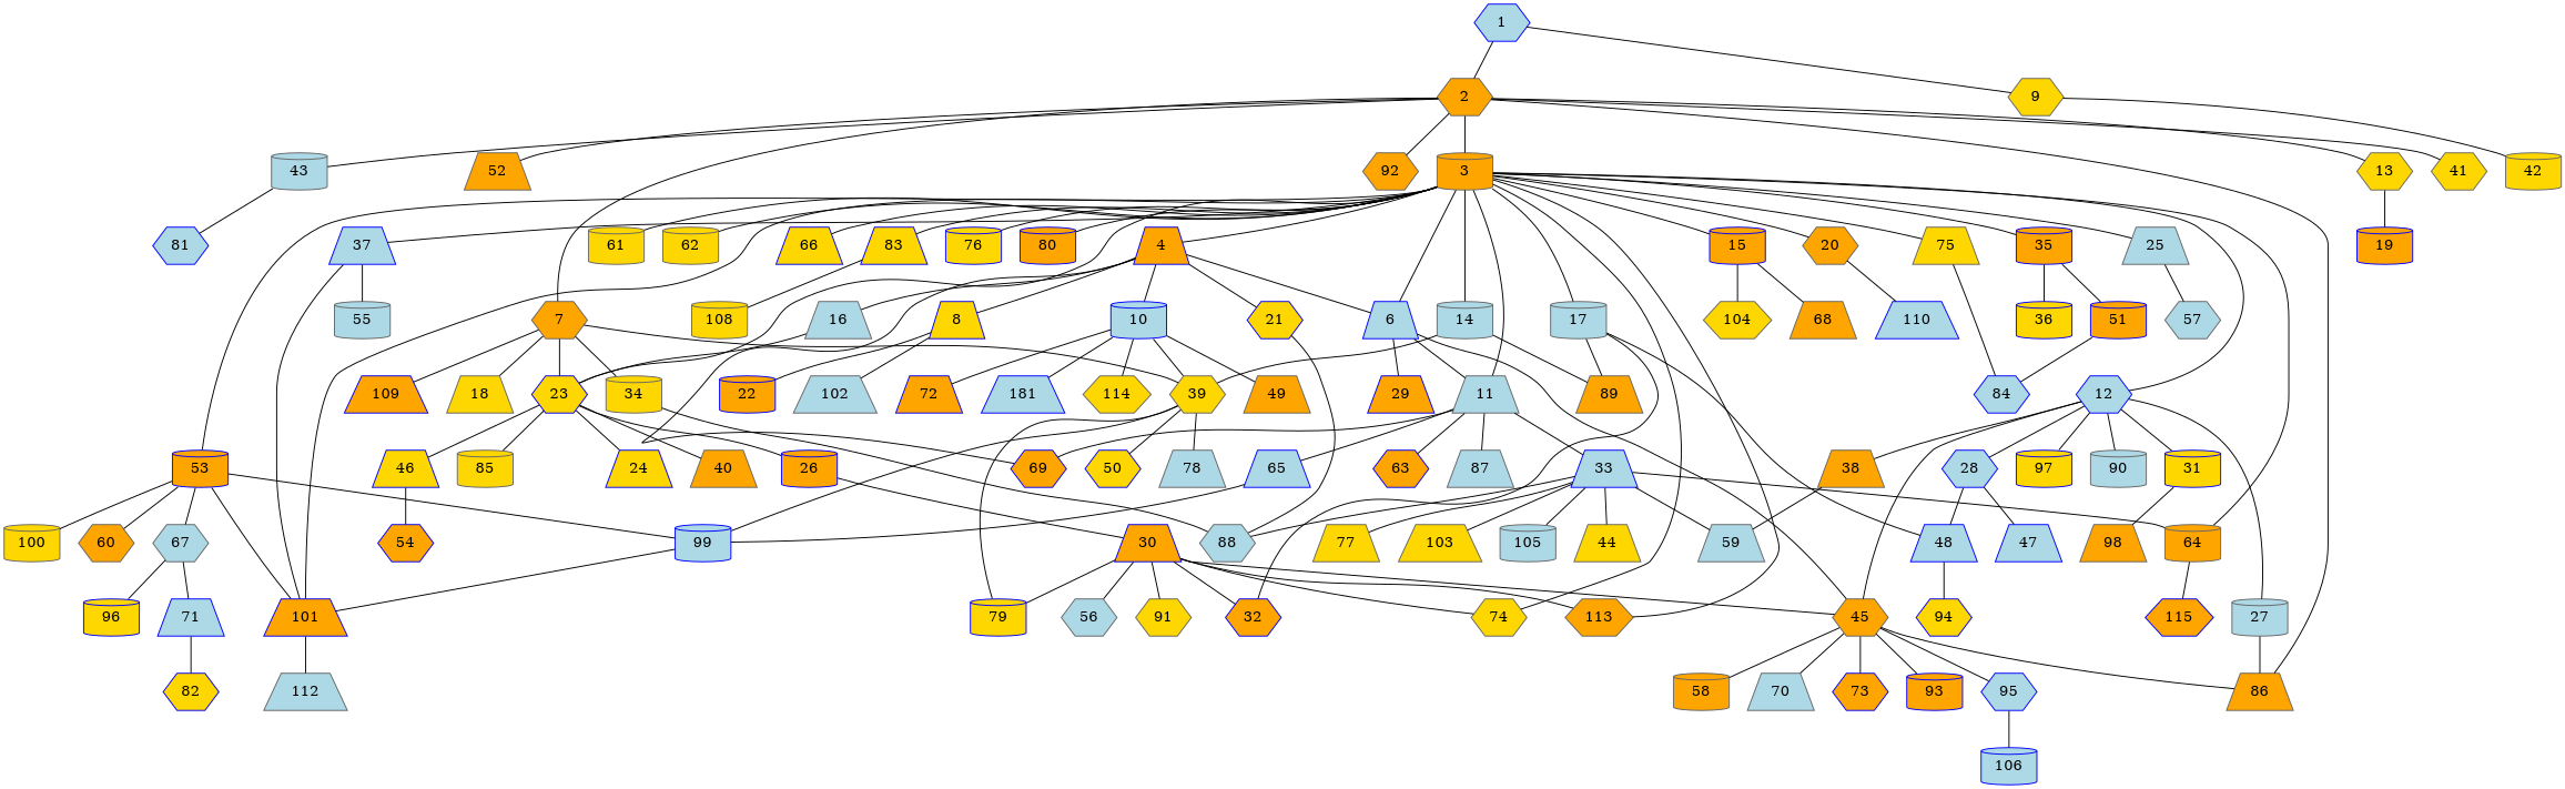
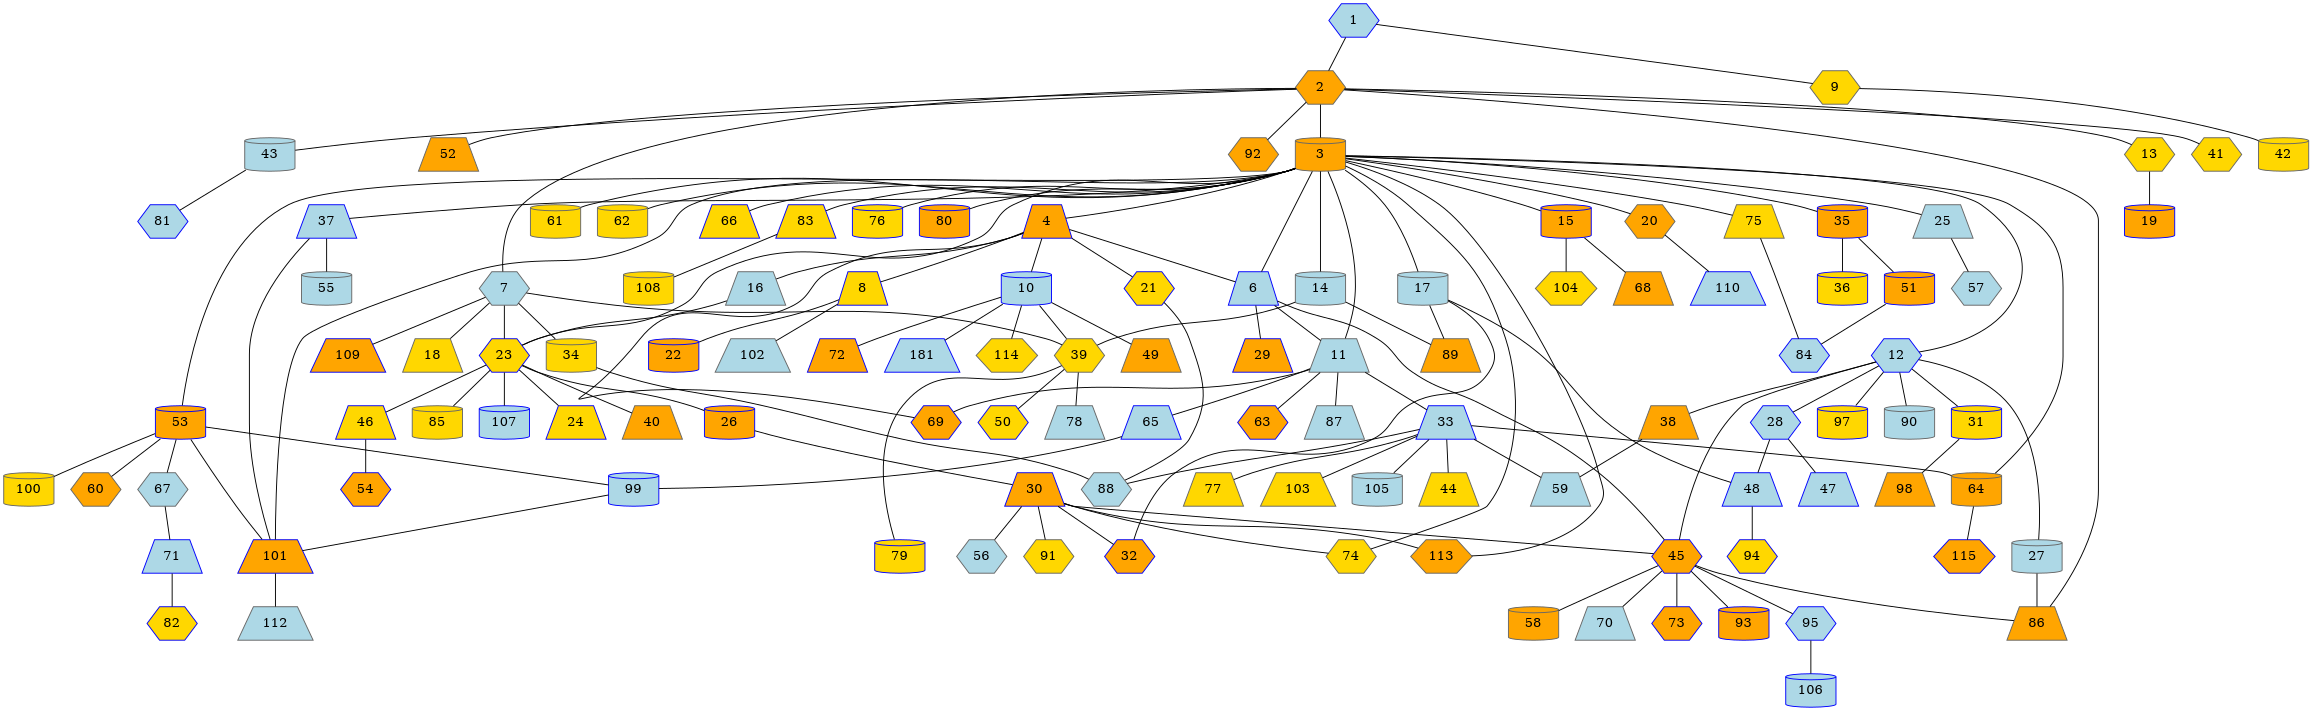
  graph {
    node [color=blue fillcolor=lightblue shape=trapezium style=filled]
    1 [shape=hexagon]
    2 [color=gray40 fillcolor=orange shape=hexagon]
    9 [color=gray40 fillcolor=gold shape=hexagon]
    3 [color=gray40 fillcolor=orange shape=cylinder]
-   7 [color=gray40 fillcolor=orange shape=hexagon]
+   7 [color=gray40 shape=hexagon]
    13 [color=gray40 fillcolor=gold shape=hexagon]
    41 [color=gray40 fillcolor=gold shape=hexagon]
    43 [color=gray40 shape=cylinder]
    52 [color=gray40 fillcolor=orange]
    86 [color=gray40 fillcolor=orange]
    92 [color=gray40 fillcolor=orange shape=hexagon]
    42 [color=gray40 fillcolor=gold shape=cylinder]
    83 [fillcolor=gold]
    108 [color=gray40 fillcolor=gold shape=cylinder]
    4 [fillcolor=orange]
    6
    11 [color=gray40]
    12 [shape=hexagon]
    14 [color=gray40 shape=cylinder]
    15 [fillcolor=orange shape=cylinder]
    17 [color=gray40 shape=cylinder]
    20 [color=gray40 fillcolor=orange shape=hexagon]
    23 [fillcolor=gold shape=hexagon]
    25 [color=gray40]
    35 [fillcolor=orange shape=cylinder]
    37
    53 [fillcolor=orange shape=cylinder]
    61 [color=gray40 fillcolor=gold shape=cylinder]
    62 [color=gray40 fillcolor=gold shape=cylinder]
    64 [color=gray40 fillcolor=orange shape=cylinder]
    66 [fillcolor=gold]
    74 [color=gray40 fillcolor=gold shape=hexagon]
    75 [color=gray40 fillcolor=gold]
    76 [fillcolor=gold shape=cylinder]
    80 [fillcolor=orange shape=cylinder]
    101 [fillcolor=orange]
    113 [color=gray40 fillcolor=orange shape=hexagon]
    39 [color=gray40 fillcolor=gold shape=hexagon]
    18 [color=gray40 fillcolor=gold]
    34 [color=gray40 fillcolor=gold shape=cylinder]
    109 [fillcolor=orange]
    19 [fillcolor=orange shape=cylinder]
    81 [shape=hexagon]
    8 [fillcolor=gold]
    10 [shape=cylinder]
    16 [color=gray40]
    21 [fillcolor=gold shape=hexagon]
    69 [fillcolor=orange shape=hexagon]
    29 [fillcolor=orange]
-   45 [color=gray40 fillcolor=orange shape=hexagon]
+   45 [fillcolor=orange shape=hexagon]
    33
    63 [fillcolor=orange shape=hexagon]
    65
    87 [color=gray40]
    27 [color=gray40 shape=cylinder]
    28 [shape=hexagon]
    31 [fillcolor=gold shape=cylinder]
    38 [color=gray40 fillcolor=orange]
    90 [color=gray40 shape=cylinder]
    97 [fillcolor=gold shape=cylinder]
    89 [color=gray40 fillcolor=orange]
    68 [color=gray40 fillcolor=orange]
    104 [color=gray40 fillcolor=gold shape=hexagon]
    32 [fillcolor=orange shape=hexagon]
    48
    110
    24 [fillcolor=gold]
    26 [fillcolor=orange shape=cylinder]
    40 [color=gray40 fillcolor=orange]
    46 [fillcolor=gold]
    85 [color=gray40 fillcolor=gold shape=cylinder]
+   107 [shape=cylinder]
    57 [color=gray40 shape=hexagon]
    36 [fillcolor=gold shape=cylinder]
    51 [fillcolor=orange shape=cylinder]
    55 [color=gray40 shape=cylinder]
    99 [shape=cylinder]
    60 [color=gray40 fillcolor=orange shape=hexagon]
    67 [color=gray40 shape=hexagon]
    100 [color=gray40 fillcolor=gold shape=cylinder]
    115 [fillcolor=orange shape=hexagon]
    84 [shape=hexagon]
    112 [color=gray40]
    22 [fillcolor=orange shape=cylinder]
    102 [color=gray40]
    49 [color=gray40 fillcolor=orange]
    72 [fillcolor=orange]
    n88 [label=181]
    114 [color=gray40 fillcolor=gold shape=hexagon]
    88 [color=gray40 shape=hexagon]
    79 [fillcolor=gold shape=cylinder]
    50 [fillcolor=gold shape=hexagon]
    78 [color=gray40]
    58 [color=gray40 fillcolor=orange shape=cylinder]
    70 [color=gray40]
    73 [fillcolor=orange shape=hexagon]
    93 [fillcolor=orange shape=cylinder]
    95 [shape=hexagon]
    44 [color=gray40 fillcolor=gold]
    59 [color=gray40]
    77 [color=gray40 fillcolor=gold]
    103 [color=gray40 fillcolor=gold]
    105 [color=gray40 shape=cylinder]
    47
    98 [color=gray40 fillcolor=orange]
    94 [fillcolor=gold shape=hexagon]
    30 [fillcolor=orange]
    54 [fillcolor=orange shape=hexagon]
    56 [color=gray40 shape=hexagon]
    91 [color=gray40 fillcolor=gold shape=hexagon]
    106 [shape=cylinder]
    71
-   96 [fillcolor=gold shape=cylinder]
    82 [fillcolor=gold shape=hexagon]
    1 -- 2
    1 -- 9
    2 -- 3
    2 -- 7
    2 -- 13
    2 -- 41
    2 -- 43
    2 -- 52
    2 -- 86
    2 -- 92
    9 -- 42
    3 -- 83
    3 -- 4
    3 -- 6
    3 -- 11
    3 -- 12
    3 -- 14
    3 -- 15
    3 -- 17
    3 -- 20
    3 -- 23
    3 -- 25
    3 -- 35
    3 -- 37
    3 -- 53
    3 -- 61
    3 -- 62
    3 -- 64
    3 -- 66
    3 -- 74
    3 -- 75
    3 -- 76
    3 -- 80
    3 -- 101
    3 -- 113
    7 -- 23
    7 -- 39
    7 -- 18
    7 -- 34
    7 -- 109
    13 -- 19
    43 -- 81
    83 -- 108
    4 -- 6
    4 -- 8
    4 -- 10
    4 -- 16
    4 -- 21
    4 -- 69
    6 -- 11
    6 -- 29
    6 -- 45
    11 -- 69
    11 -- 33
    11 -- 63
    11 -- 65
    11 -- 87
    12 -- 45
    12 -- 27
    12 -- 28
    12 -- 31
    12 -- 38
    12 -- 90
    12 -- 97
    14 -- 39
    14 -- 89
    15 -- 68
    15 -- 104
    17 -- 89
    17 -- 32
    17 -- 48
    20 -- 110
    23 -- 24
    23 -- 26
    23 -- 40
    23 -- 46
    23 -- 85
+   23 -- 107
    25 -- 57
    35 -- 36
    35 -- 51
    37 -- 101
    37 -- 55
    53 -- 101
    53 -- 99
    53 -- 60
    53 -- 67
    53 -- 100
    64 -- 115
    75 -- 84
    101 -- 112
-   39 -- 99
    39 -- 79
    39 -- 50
    39 -- 78
    34 -- 88
    8 -- 22
    8 -- 102
    10 -- 39
    10 -- 49
    10 -- 72
    10 -- n88
    10 -- 114
    16 -- 23
    21 -- 88
    45 -- 86
    45 -- 58
    45 -- 70
    45 -- 73
    45 -- 93
    45 -- 95
    33 -- 64
    33 -- 88
    33 -- 44
    33 -- 59
    33 -- 77
    33 -- 103
    33 -- 105
    65 -- 99
    27 -- 86
    28 -- 48
    28 -- 47
    31 -- 98
    38 -- 59
    48 -- 94
    26 -- 30
    46 -- 54
    51 -- 84
    99 -- 101
    67 -- 71
-   67 -- 96
    95 -- 106
    30 -- 74
    30 -- 113
    30 -- 45
    30 -- 32
-   30 -- 79
    30 -- 56
    30 -- 91
    71 -- 82
  }
